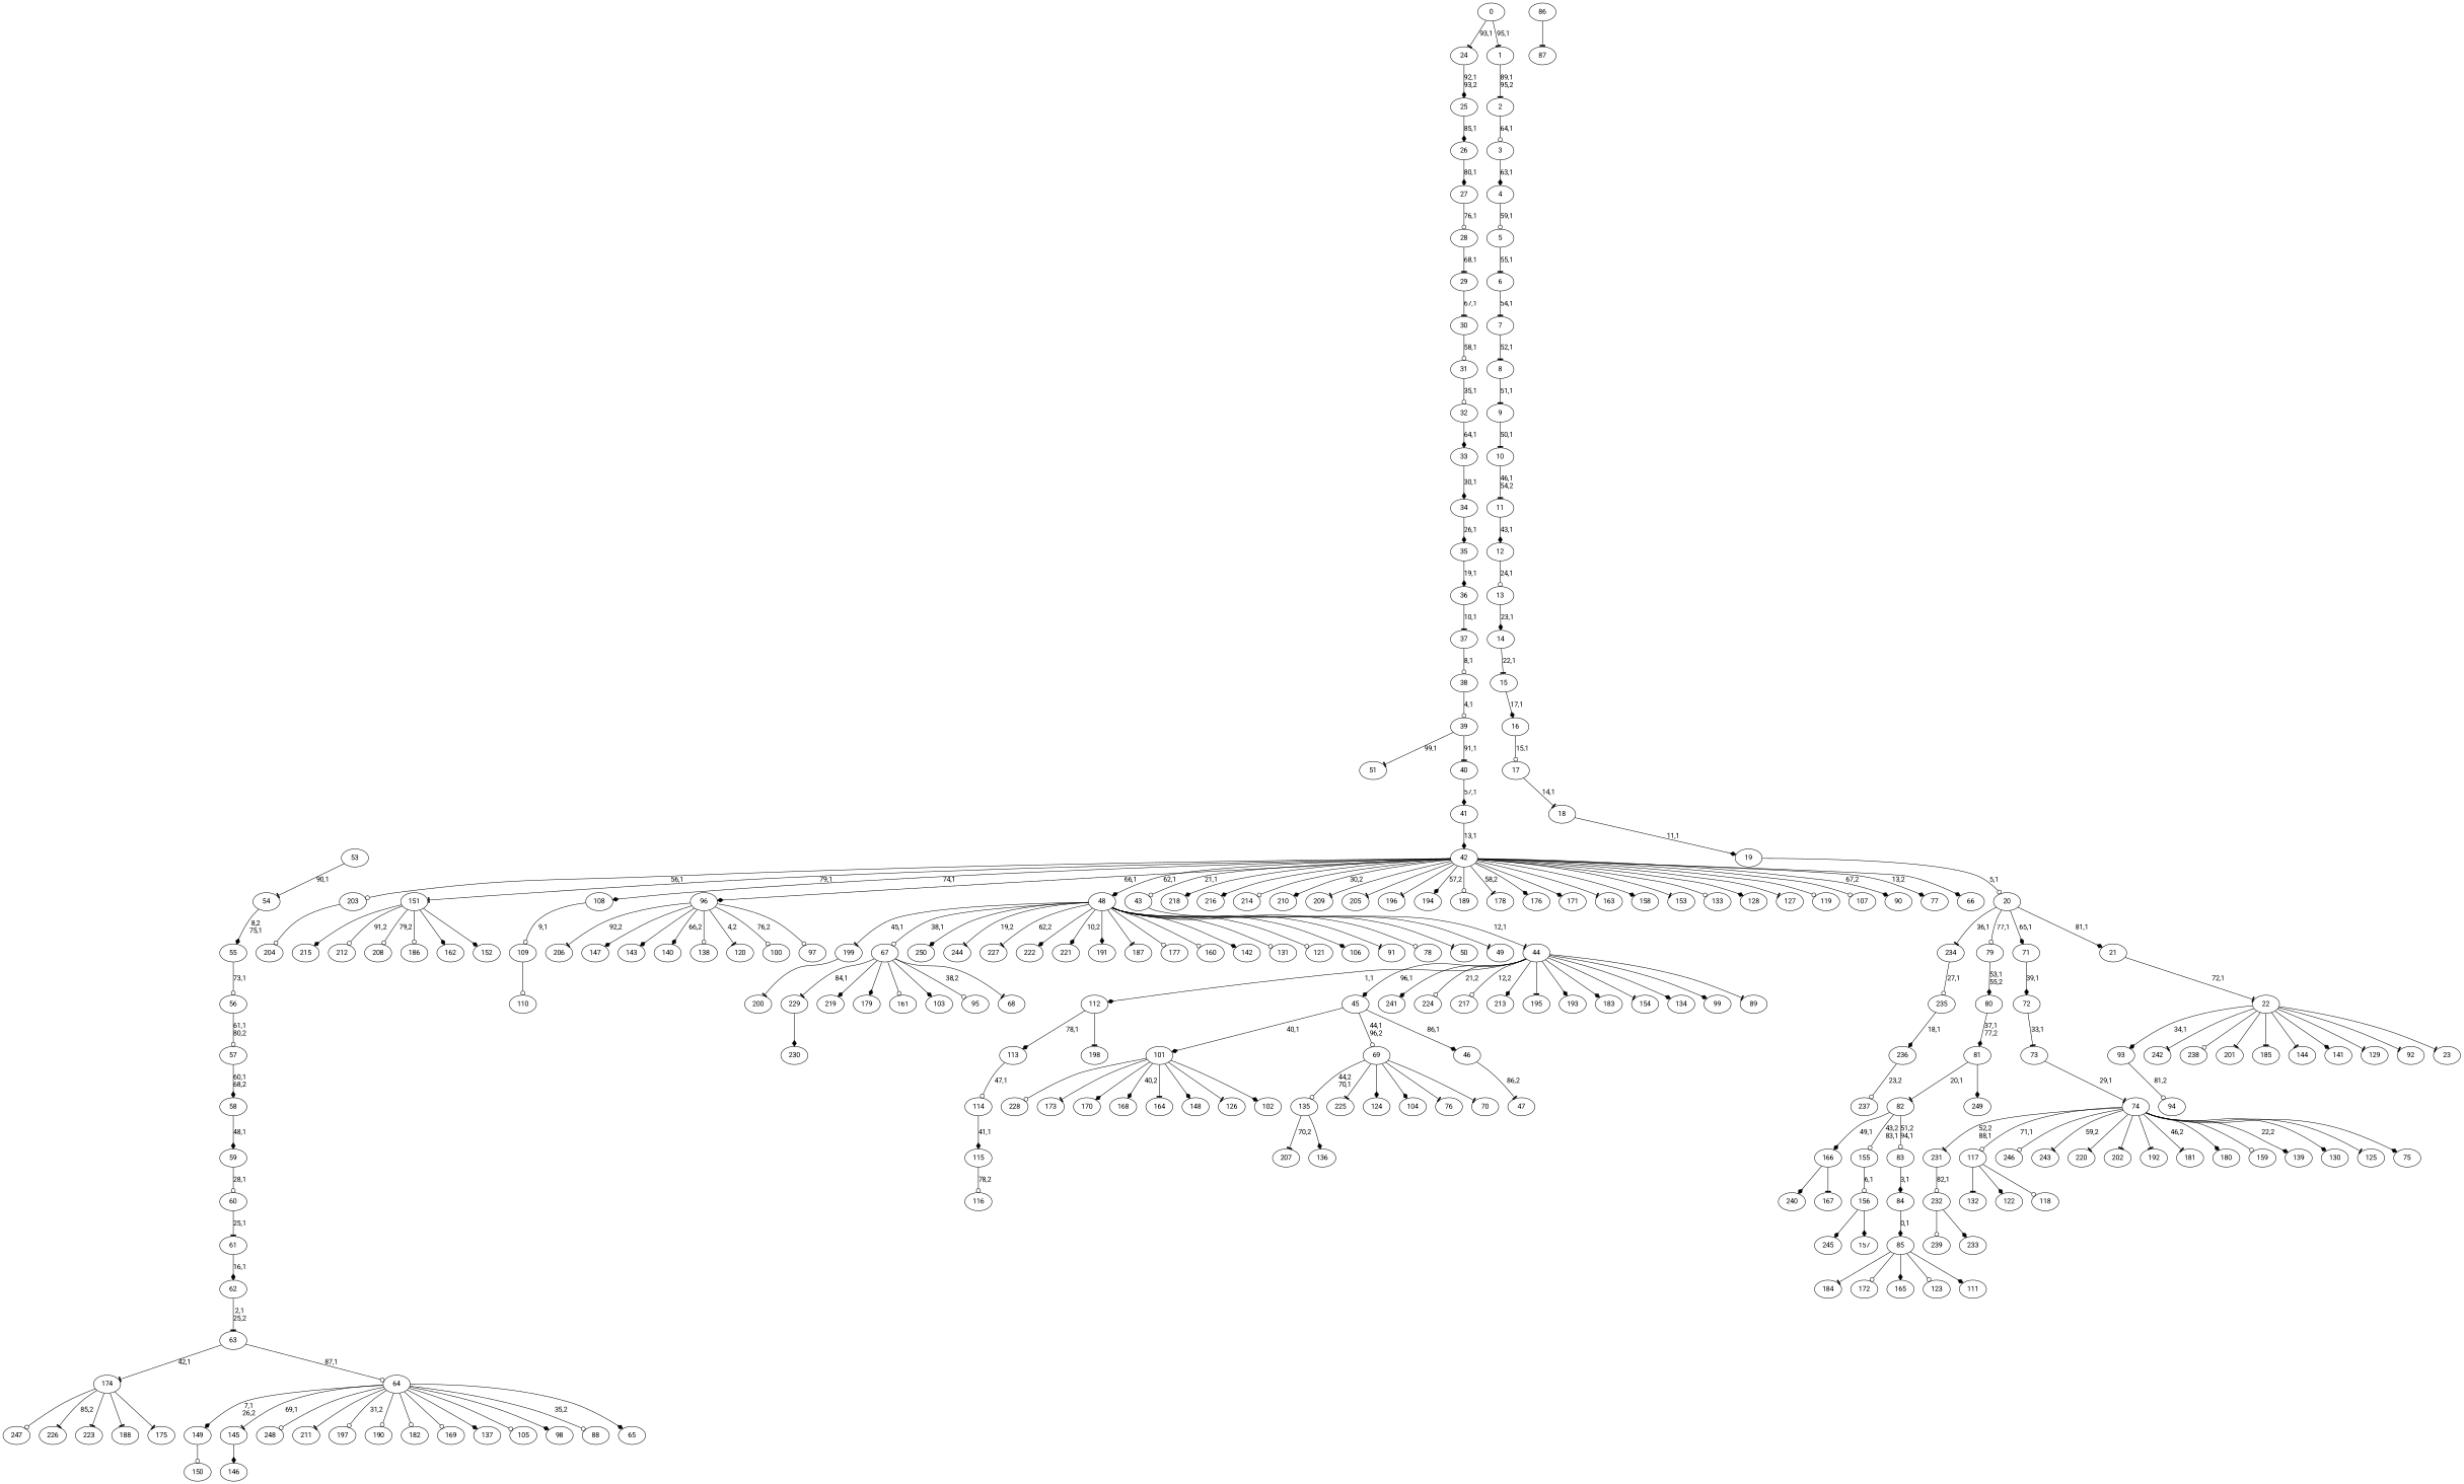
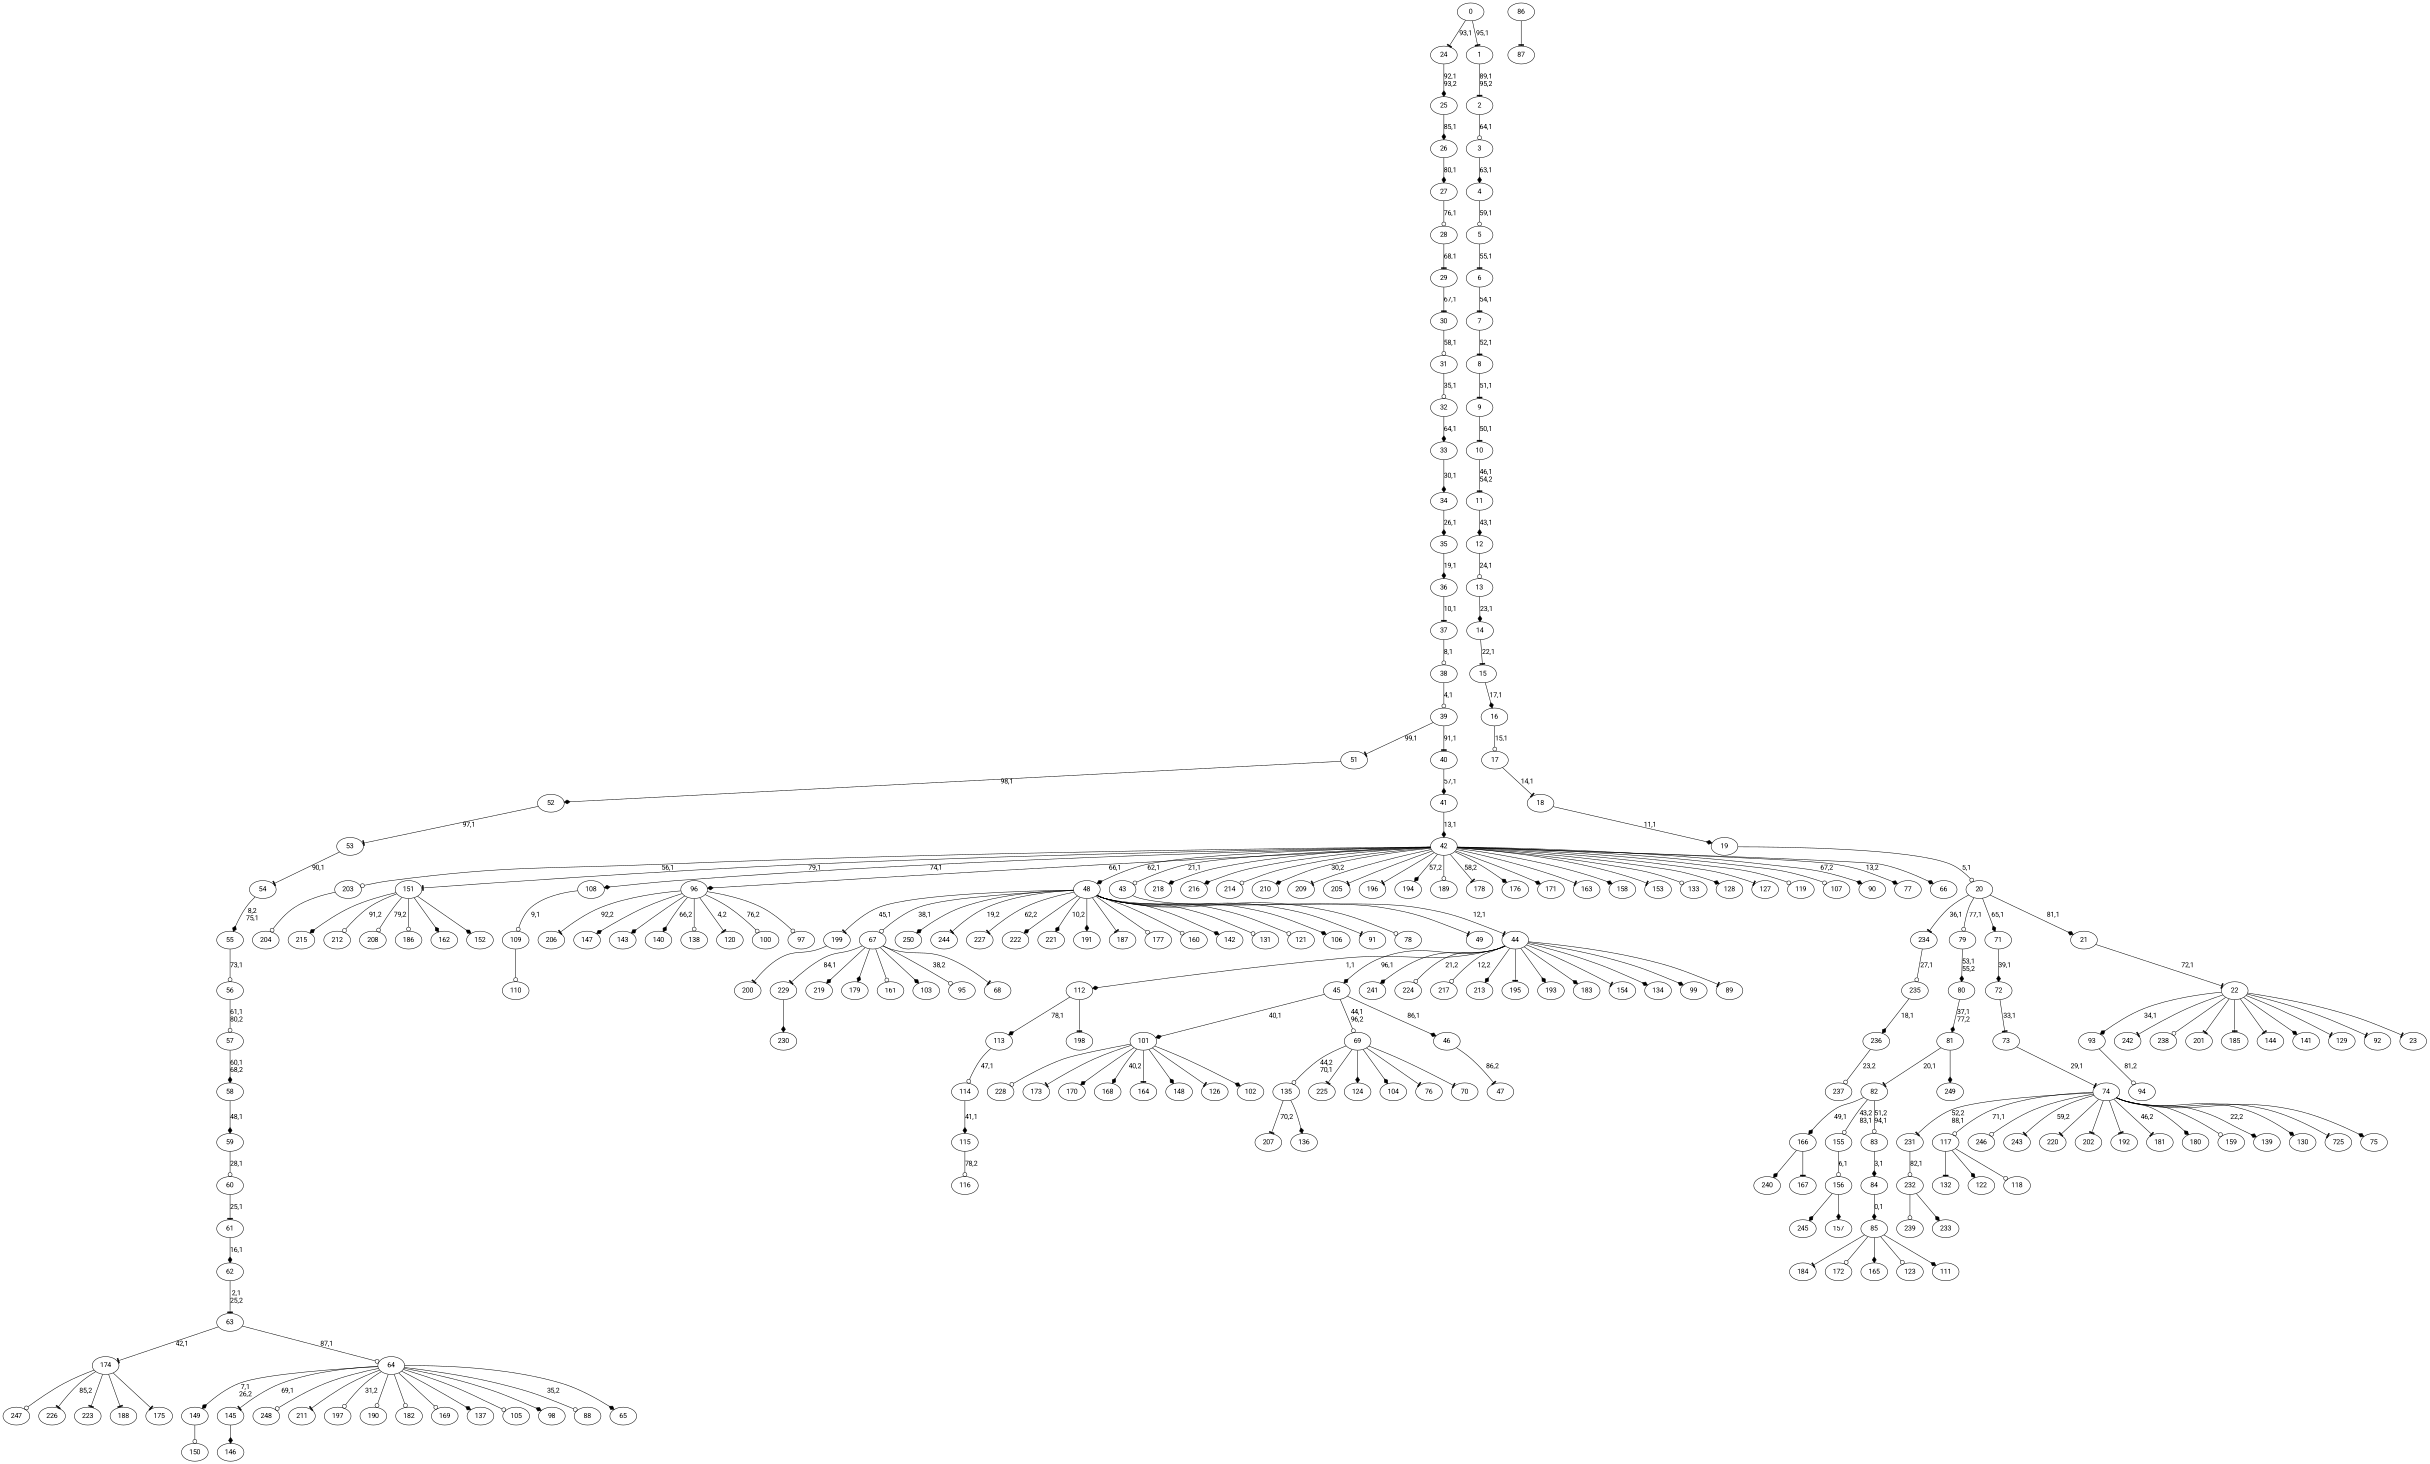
  digraph {
    fontname=Roboto
    node [fontname=Roboto]
    edge [arrowhead=diamond fontname=Roboto]
    236
    237
    235
    234
    232
    239
    233
    231
    229
    230
    203
    204
    199
    200
    174
    247
    226
    223
    188
    175
    166
    240
    167
    156
    245
    157
    155
    151
    215
    212
    208
    186
    162
    152
    149
    150
    145
    146
    135
    207
    136
    117
    132
    122
    118
    115
    116
    114
    113
    112
    198
    109
    110
    108
    101
    228
    173
    170
    168
    164
    148
    126
    102
    96
    206
    147
    143
    140
    138
    120
    100
    97
    93
    94
    86
    87
    85
    184
    172
    165
    123
    111
    84
    83
    82
    81
    249
    80
    79
    74
    246
    243
    220
    202
    192
    181
    180
    159
    139
    130
-   125
+   125 [label=725]
    75
    73
    72
    71
    69
    225
    124
    104
    76
    70
    67
    219
    179
    161
    103
    95
    68
    64
    248
    211
    197
    190
    182
    169
    137
    105
    98
    88
    65
    63
    62
    61
    60
    59
    58
    57
    56
    55
    54
    53
+   52
    51
    48
    250
    244
    227
    222
    221
    191
    187
    177
    160
    142
    131
    121
    106
    91
    78
-   50
    49
    46
    47
    45
    44
    241
    224
    217
    213
    195
    193
    183
    154
    134
    99
    89
    43
    42
    218
    216
    214
    210
    209
    205
    196
    194
    189
    178
    176
    171
    163
    158
    153
    133
    128
    127
    119
    107
    90
    77
    66
    41
    40
    39
    38
    37
    36
    35
    34
    33
    32
    31
    30
    29
    28
    27
    26
    25
    24
    22
    242
    238
    201
    185
    144
    141
    129
    92
    23
    21
    20
    19
    18
    17
    16
    15
    14
    13
    12
    11
    10
    9
    8
    7
    6
    5
    4
    3
    2
    1
    0
    236 -> 237 [arrowhead=odot label="23,2"]
    235 -> 236 [label="18,1"]
    234 -> 235 [arrowhead=odot label="27,1"]
    232 -> 239 [arrowhead=odot]
    232 -> 233
    231 -> 232 [arrowhead=odot label="82,1"]
    229 -> 230
    203 -> 204 [arrowhead=odot]
    199 -> 200 [arrowhead=tee]
    174 -> 247 [arrowhead=odot]
    174 -> 226 [arrowhead=tee label="85,2"]
    174 -> 223 [arrowhead=tee]
    174 -> 188 [arrowhead=tee]
    174 -> 175 [arrowhead=tee]
    166 -> 240
    166 -> 167 [arrowhead=tee]
    156 -> 245
    156 -> 157
    155 -> 156 [arrowhead=odot label="6,1"]
    151 -> 215
    151 -> 212 [arrowhead=odot label="91,2"]
    151 -> 208 [arrowhead=odot label="79,2"]
    151 -> 186 [arrowhead=odot]
    151 -> 162
    151 -> 152
    149 -> 150 [arrowhead=odot]
    145 -> 146
    135 -> 207 [arrowhead=tee label="70,2"]
    135 -> 136
    117 -> 132 [arrowhead=tee]
    117 -> 122
    117 -> 118 [arrowhead=odot]
    115 -> 116 [arrowhead=odot label="78,2"]
    114 -> 115 [label="41,1"]
    113 -> 114 [arrowhead=odot label="47,1"]
    112 -> 113 [label="78,1"]
    112 -> 198 [arrowhead=tee]
    109 -> 110 [arrowhead=odot]
    108 -> 109 [arrowhead=odot label="9,1"]
    101 -> 228 [arrowhead=odot]
    101 -> 173 [arrowhead=tee]
    101 -> 170
    101 -> 168 [label="40,2"]
    101 -> 164 [arrowhead=tee]
    101 -> 148
    101 -> 126 [arrowhead=tee]
    101 -> 102
    96 -> 206 [arrowhead=tee label="92,2"]
    96 -> 147
    96 -> 143
    96 -> 140 [label="66,2"]
    96 -> 138 [arrowhead=odot]
    96 -> 120 [arrowhead=tee label="4,2"]
    96 -> 100 [arrowhead=odot label="76,2"]
    96 -> 97 [arrowhead=odot]
    93 -> 94 [arrowhead=odot label="81,2"]
    86 -> 87 [arrowhead=tee]
    85 -> 184 [arrowhead=tee]
    85 -> 172 [arrowhead=odot]
    85 -> 165
    85 -> 123 [arrowhead=odot]
    85 -> 111
    84 -> 85 [label="0,1"]
    83 -> 84 [label="3,1"]
    82 -> 166 [label="49,1"]
    82 -> 155 [arrowhead=odot label="43,2\n83,1"]
    82 -> 83 [arrowhead=odot label="51,2\n94,1"]
    81 -> 82 [arrowhead=tee label="20,1"]
    81 -> 249
    80 -> 81 [label="37,1\n77,2"]
    79 -> 80 [label="53,1\n55,2"]
    74 -> 231 [arrowhead=tee label="52,2\n88,1"]
    74 -> 117 [arrowhead=odot label="71,1"]
    74 -> 246 [arrowhead=odot]
    74 -> 243 [arrowhead=tee label="59,2"]
    74 -> 220 [arrowhead=tee]
    74 -> 202 [arrowhead=tee]
    74 -> 192 [arrowhead=tee]
    74 -> 181 [arrowhead=tee label="46,2"]
    74 -> 180
    74 -> 159 [arrowhead=odot]
    74 -> 139 [label="22,2"]
    74 -> 130
    74 -> 125 [arrowhead=tee]
    74 -> 75
    73 -> 74 [arrowhead=tee label="29,1"]
    72 -> 73 [arrowhead=tee label="33,1"]
    71 -> 72 [label="39,1"]
    69 -> 135 [arrowhead=odot label="44,2\n70,1"]
    69 -> 225 [arrowhead=tee]
    69 -> 124
    69 -> 104
    69 -> 76 [arrowhead=tee]
    69 -> 70 [arrowhead=tee]
    67 -> 229 [arrowhead=tee label="84,1"]
    67 -> 219
    67 -> 179
    67 -> 161 [arrowhead=odot]
    67 -> 103
    67 -> 95 [arrowhead=odot label="38,2"]
    67 -> 68 [arrowhead=tee]
    64 -> 149 [label="7,1\n26,2"]
    64 -> 145 [arrowhead=tee label="69,1"]
    64 -> 248 [arrowhead=odot]
    64 -> 211 [arrowhead=tee]
    64 -> 197 [arrowhead=odot label="31,2"]
    64 -> 190 [arrowhead=odot]
    64 -> 182 [arrowhead=odot]
    64 -> 169 [arrowhead=odot]
    64 -> 137
    64 -> 105 [arrowhead=odot]
    64 -> 98
    64 -> 88 [arrowhead=odot label="35,2"]
    64 -> 65
    63 -> 174 [arrowhead=tee label="42,1"]
    63 -> 64 [arrowhead=odot label="87,1"]
    62 -> 63 [arrowhead=tee label="2,1\n25,2"]
    61 -> 62 [label="16,1"]
    60 -> 61 [arrowhead=tee label="25,1"]
    59 -> 60 [arrowhead=odot label="28,1"]
    58 -> 59 [label="48,1"]
    57 -> 58 [label="60,1\n68,2"]
    56 -> 57 [arrowhead=odot label="61,1\n80,2"]
    55 -> 56 [arrowhead=odot label="73,1"]
    54 -> 55 [label="8,2\n75,1"]
    53 -> 54 [arrowhead=tee label="90,1"]
+   52 -> 53 [arrowhead=tee label="97,1"]
+   51 -> 52 [label="98,1"]
    48 -> 199 [arrowhead=tee label="45,1"]
    48 -> 67 [arrowhead=odot label="38,1"]
    48 -> 250
    48 -> 244 [arrowhead=tee label="19,2"]
    48 -> 227 [arrowhead=tee label="62,2"]
    48 -> 222
    48 -> 221 [label="10,2"]
    48 -> 191
    48 -> 187 [arrowhead=tee]
    48 -> 177 [arrowhead=odot]
    48 -> 160 [arrowhead=odot]
    48 -> 142
    48 -> 131 [arrowhead=odot]
    48 -> 121 [arrowhead=odot]
    48 -> 106
    48 -> 91 [arrowhead=tee]
    48 -> 78 [arrowhead=odot]
-   48 -> 50 [arrowhead=tee]
    48 -> 49 [arrowhead=tee]
    46 -> 47 [arrowhead=tee label="86,2"]
    45 -> 101 [label="40,1"]
    45 -> 69 [arrowhead=odot label="44,1\n96,2"]
    45 -> 46 [label="86,1"]
    44 -> 112 [label="1,1"]
    44 -> 45 [label="96,1"]
    44 -> 241
    44 -> 224 [arrowhead=odot label="21,2"]
    44 -> 217 [arrowhead=odot label="12,2"]
    44 -> 213
    44 -> 195 [arrowhead=tee]
    44 -> 193
    44 -> 183
    44 -> 154 [arrowhead=tee]
    44 -> 134
    44 -> 99
    44 -> 89 [arrowhead=tee]
    43 -> 44 [arrowhead=tee label="12,1"]
    42 -> 203 [arrowhead=odot label="56,1"]
    42 -> 151 [arrowhead=tee label="79,1"]
    42 -> 108 [label="74,1"]
    42 -> 96 [label="66,1"]
    42 -> 48 [label="62,1"]
    42 -> 43 [arrowhead=odot label="21,1"]
    42 -> 218
    42 -> 216
    42 -> 214 [arrowhead=odot]
    42 -> 210 [label="30,2"]
    42 -> 209 [arrowhead=tee]
    42 -> 205 [arrowhead=tee]
    42 -> 196 [arrowhead=tee]
    42 -> 194 [label="57,2"]
    42 -> 189 [arrowhead=odot]
    42 -> 178 [arrowhead=tee label="58,2"]
    42 -> 176
    42 -> 171
    42 -> 163 [arrowhead=tee]
    42 -> 158
    42 -> 153 [arrowhead=tee]
    42 -> 133 [arrowhead=odot]
    42 -> 128
    42 -> 127 [arrowhead=tee]
    42 -> 119 [arrowhead=odot]
    42 -> 107 [arrowhead=odot]
    42 -> 90 [label="67,2"]
    42 -> 77 [label="13,2"]
    42 -> 66
    41 -> 42 [label="13,1"]
    40 -> 41 [label="57,1"]
    39 -> 51 [arrowhead=tee label="99,1"]
    39 -> 40 [arrowhead=tee label="91,1"]
    38 -> 39 [arrowhead=odot label="4,1"]
    37 -> 38 [arrowhead=odot label="8,1"]
    36 -> 37 [arrowhead=tee label="10,1"]
    35 -> 36 [label="19,1"]
    34 -> 35 [label="26,1"]
    33 -> 34 [label="30,1"]
    32 -> 33 [label="64,1"]
    31 -> 32 [arrowhead=odot label="35,1"]
    30 -> 31 [arrowhead=odot label="58,1"]
    29 -> 30 [arrowhead=tee label="67,1"]
    28 -> 29 [arrowhead=tee label="68,1"]
    27 -> 28 [arrowhead=odot label="76,1"]
    26 -> 27 [label="80,1"]
    25 -> 26 [label="85,1"]
    24 -> 25 [label="92,1\n93,2"]
    22 -> 93 [label="34,1"]
    22 -> 242 [arrowhead=tee]
    22 -> 238 [arrowhead=odot]
    22 -> 201 [arrowhead=tee]
    22 -> 185 [arrowhead=tee]
    22 -> 144 [arrowhead=tee]
    22 -> 141
    22 -> 129 [arrowhead=tee]
    22 -> 92 [arrowhead=tee]
    22 -> 23 [arrowhead=tee]
    21 -> 22 [arrowhead=tee label="72,1"]
    20 -> 234 [arrowhead=tee label="36,1"]
    20 -> 79 [arrowhead=odot label="77,1"]
    20 -> 71 [label="65,1"]
    20 -> 21 [label="81,1"]
    19 -> 20 [arrowhead=odot label="5,1"]
    18 -> 19 [label="11,1"]
    17 -> 18 [arrowhead=tee label="14,1"]
    16 -> 17 [arrowhead=odot label="15,1"]
    15 -> 16 [label="17,1"]
    14 -> 15 [arrowhead=tee label="22,1"]
    13 -> 14 [label="23,1"]
    12 -> 13 [arrowhead=odot label="24,1"]
    11 -> 12 [label="43,1"]
    10 -> 11 [arrowhead=tee label="46,1\n54,2"]
    9 -> 10 [arrowhead=tee label="50,1"]
    8 -> 9 [arrowhead=tee label="51,1"]
    7 -> 8 [arrowhead=tee label="52,1"]
    6 -> 7 [arrowhead=tee label="54,1"]
    5 -> 6 [arrowhead=tee label="55,1"]
    4 -> 5 [arrowhead=odot label="59,1"]
    3 -> 4 [label="63,1"]
    2 -> 3 [arrowhead=odot label="64,1"]
    1 -> 2 [arrowhead=tee label="89,1\n95,2"]
    0 -> 24 [arrowhead=tee label="93,1"]
    0 -> 1 [arrowhead=tee label="95,1"]
  }
